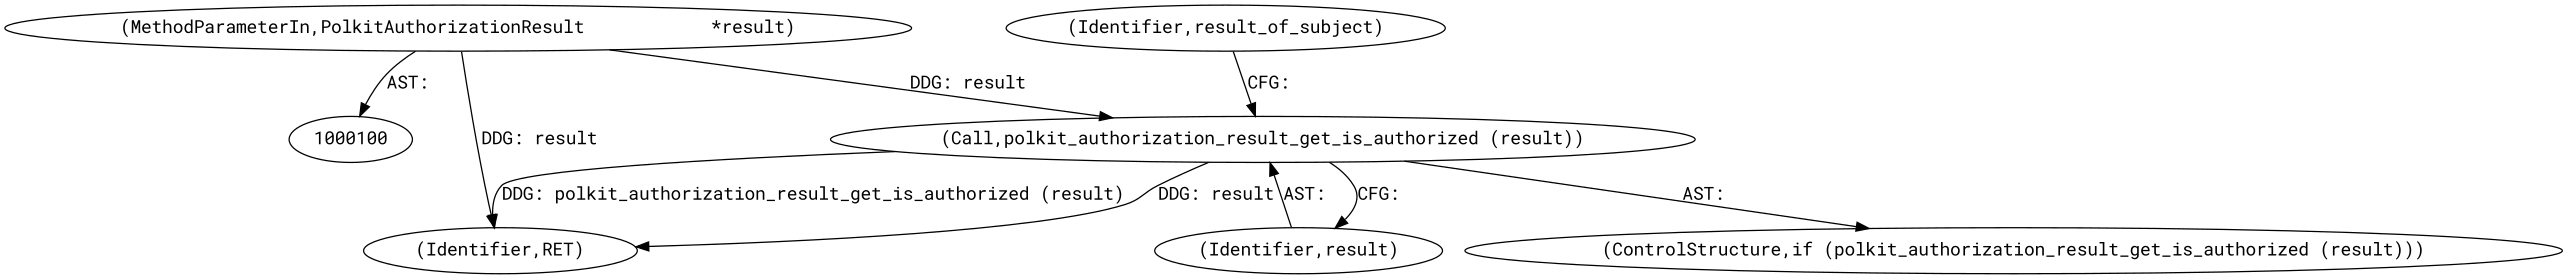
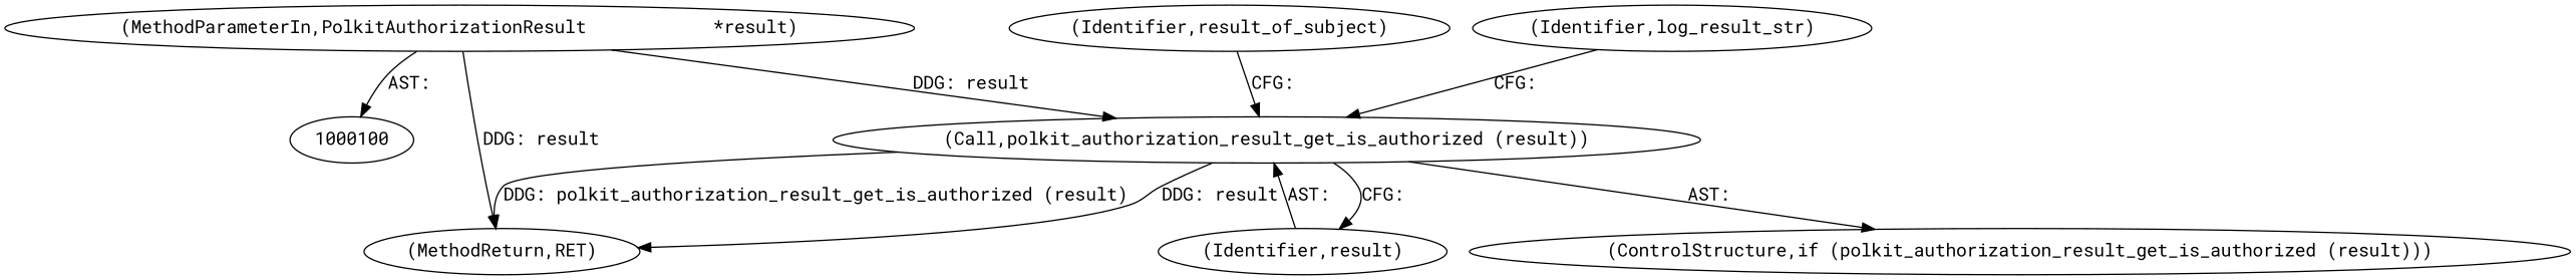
  digraph {
    fontname="Roboto Mono"
    node [fontname="Roboto Mono"]
    edge [fontname="Roboto Mono"]
    n1 [label="(Call,polkit_authorization_result_get_is_authorized (result))"]
    n2 [label="(Identifier,result)"]
-   n3 [label="(Identifier,RET)"]
+   n3 [label="(MethodReturn,RET)"]
    n4 [label="(ControlStructure,if (polkit_authorization_result_get_is_authorized (result)))"]
    n5 [label="(MethodParameterIn,PolkitAuthorizationResult            *result)"]
    1000100
    n7 [label="(Identifier,result_of_subject)"]
+   n8 [label="(Identifier,log_result_str)"]
    n1 -> n2 [label="CFG: "]
    n1 -> n3 [label="DDG: polkit_authorization_result_get_is_authorized (result)"]
    n1 -> n3 [label="DDG: result"]
    n1 -> n4 [label="AST: "]
    n2 -> n1 [label="AST: "]
    n5 -> n1 [label="DDG: result"]
    n5 -> n3 [label="DDG: result"]
    n5 -> 1000100 [label="AST: "]
    n7 -> n1 [label="CFG: "]
+   n8 -> n1 [label="CFG: "]
  }
